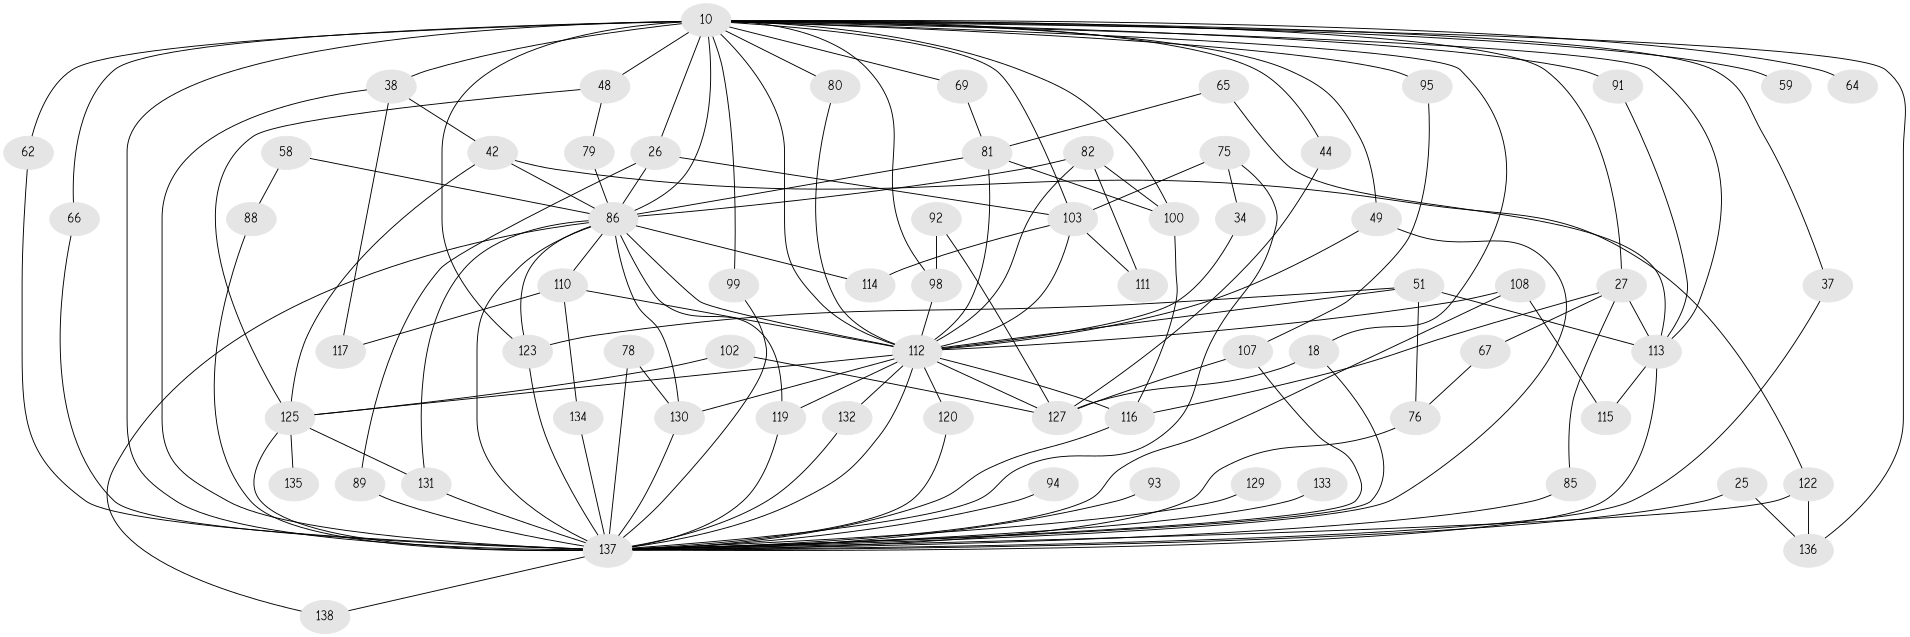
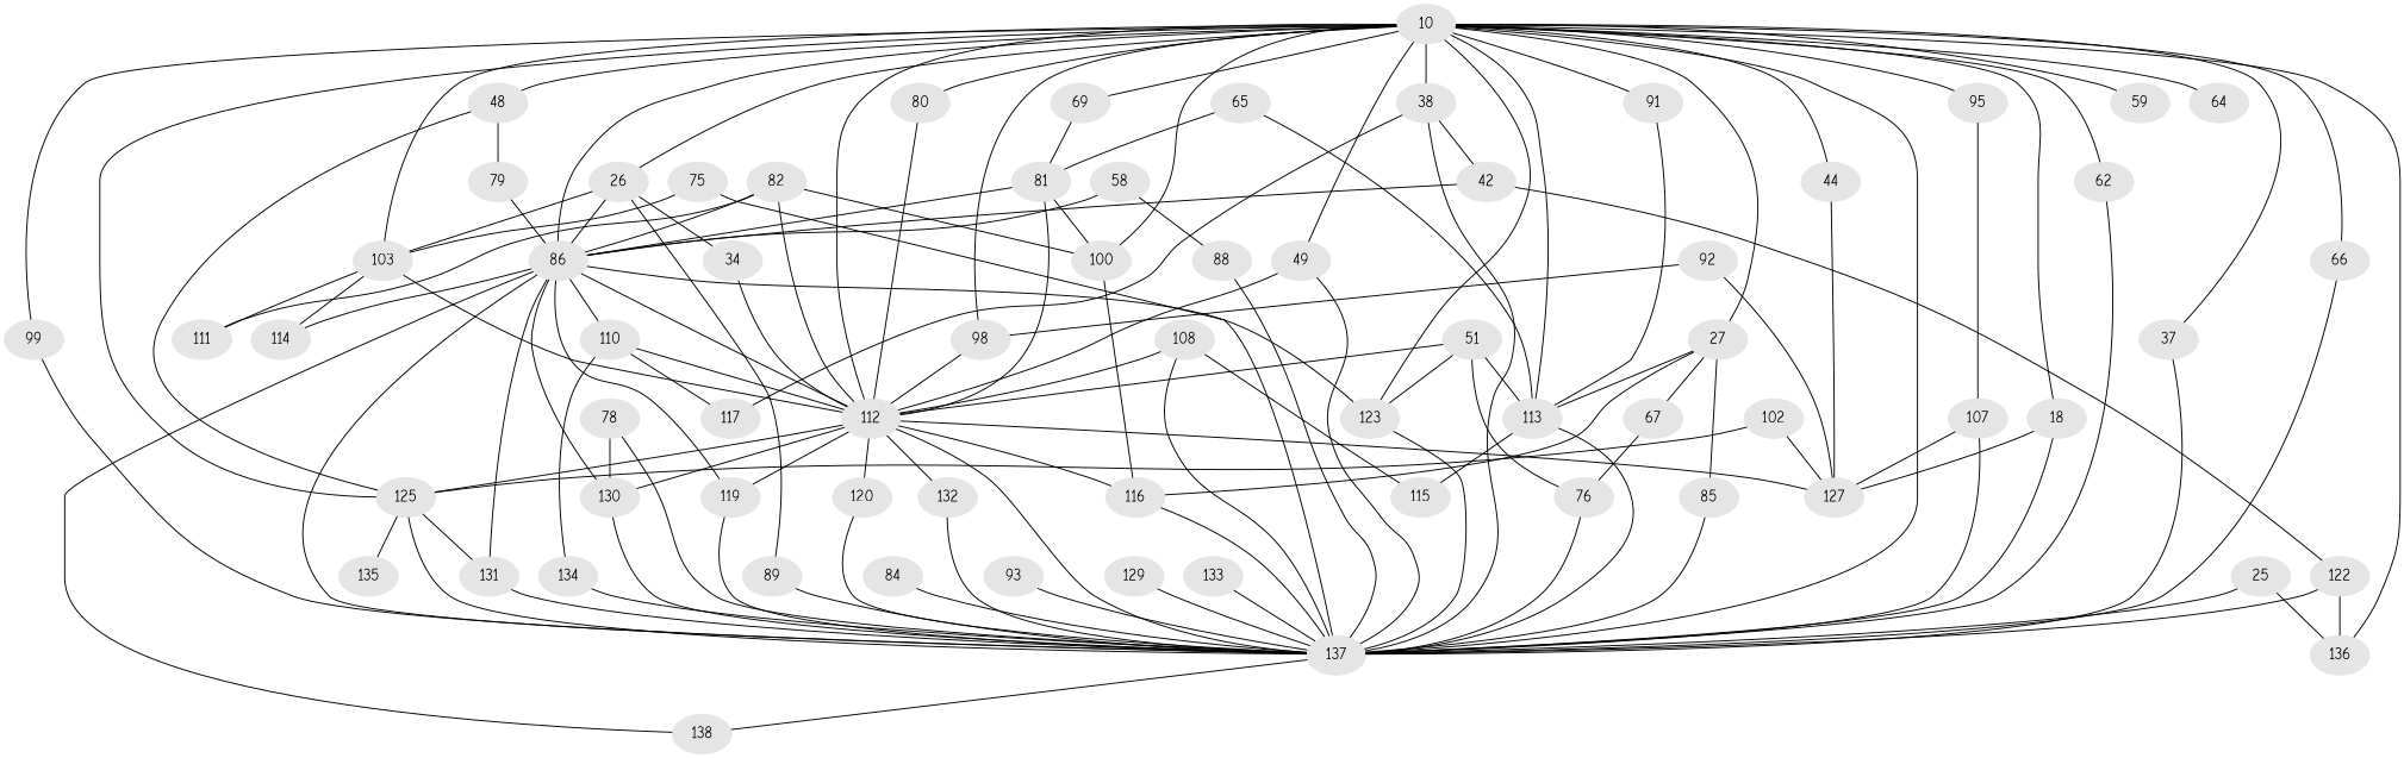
  graph {
    fontname="Comic Neue"
    node [color=gray90 fontname="Comic Neue" style=filled]
    edge [fontname="Comic Neue"]
    10 [super="+4+9"]
    18 [super="+11"]
    26 [super="+22"]
    27 [super="+13"]
    37
    38 [super="+31"]
    44
    48
    49 [super="+45+35"]
    59
    n11 [label=80 super="+16"]
    62
    64
    66
    69
    86 [super="+83"]
    91
    95
    98 [super="+43"]
    99
    100 [super="+97+71"]
    103 [super="+40+77+73"]
    112 [super="+56+2"]
    113 [super="+36+57+74+20"]
    123 [super="+54+94+121"]
    125 [super="+32+68+104"]
    136 [super="+109"]
    137 [super="+128+7"]
    127 [super="+19+39"]
    34
    89
    67
    85
    116 [super="+23+15"]
    42
    117
    79
    81 [super="+17+28"]
    130 [super="+63"]
    110 [super="+106"]
    114
    119 [super="+118"]
    131 [super="+80+124"]
    138 [super="+126"]
    107 [super="+29"]
    111
    120
    132
    115
    135
    25
    76
    122 [super="+90"]
    51 [super="+46"]
    58
    88
    65
    75
    78
    82 [super="+70"]
-   84 [label=94]
+   84
    134
    92 [super="+50"]
    93
    102
    108 [super="+72"]
    129
    133
    10 -- 18
    10 -- 26 [weight=2]
    10 -- 27 [weight=3]
    10 -- 37
    10 -- 38 [weight=2]
    10 -- 44
    10 -- 48 [weight=2]
    10 -- 49 [weight=2]
    10 -- 59 [weight=2]
    10 -- n11 [weight=2]
    10 -- 62
    10 -- 64 [weight=2]
    10 -- 66
    10 -- 69
    10 -- 86 [weight=10]
    10 -- 91 [weight=2]
    10 -- 95 [weight=2]
    10 -- 98
    10 -- 99
    10 -- 100 [weight=2]
    10 -- 103 [weight=2]
    10 -- 112 [weight=5]
    10 -- 113
    10 -- 123 [weight=2]
-   42 -- 125 [weight=3]
+   10 -- 125 [weight=3]
    10 -- 136
    10 -- 137 [weight=13]
    18 -- 137
    18 -- 127
    26 -- 86
    26 -- 103
-   75 -- 34
+   26 -- 34
    26 -- 89
    27 -- 113
    27 -- 67
    27 -- 85
    27 -- 116
    37 -- 137
    38 -- 137
    38 -- 42
    38 -- 117
    44 -- 127
    48 -- 125
    48 -- 79
    49 -- 112
    49 -- 137
    n11 -- 112
    62 -- 137
    66 -- 137
    69 -- 81
    86 -- 112 [weight=2]
    86 -- 123
    86 -- 137 [weight=6]
    86 -- 130
    86 -- 110 [weight=2]
    86 -- 114
    86 -- 119
    86 -- 131 [weight=2]
    86 -- 138 [weight=2]
    91 -- 113
    95 -- 107
    98 -- 112
    99 -- 137
    100 -- 116
    103 -- 112 [weight=3]
    103 -- 114
    103 -- 111
    112 -- 125
    112 -- 137 [weight=5]
    112 -- 127 [weight=3]
    112 -- 116
    112 -- 130
    112 -- 119
    112 -- 120
    112 -- 132
    113 -- 137 [weight=4]
    113 -- 115
    123 -- 137 [weight=3]
    125 -- 137 [weight=3]
    125 -- 131 [weight=2]
    125 -- 135 [weight=2]
    137 -- 138 [weight=2]
    34 -- 112
    89 -- 137
    67 -- 76
    85 -- 137
    116 -- 137
    42 -- 86
    42 -- 122
    79 -- 86
    81 -- 86
    81 -- 100
    81 -- 112 [weight=4]
    130 -- 137
    110 -- 112 [weight=3]
    110 -- 117
    110 -- 134
    119 -- 137
    131 -- 137 [weight=2]
    107 -- 137
    107 -- 127
    120 -- 137
    132 -- 137
    25 -- 136
    25 -- 137 [weight=2]
    76 -- 137
    122 -- 136
    122 -- 137 [weight=2]
    51 -- 112 [weight=2]
    51 -- 113
    51 -- 123
    51 -- 76
    58 -- 86 [weight=2]
    58 -- 88
    88 -- 137
    65 -- 113
    65 -- 81
    75 -- 103
    75 -- 137
    78 -- 137
    78 -- 130
    82 -- 86
    82 -- 100
    82 -- 112 [weight=2]
    82 -- 111
    84 -- 137
    134 -- 137
    92 -- 98
    92 -- 127 [weight=2]
    93 -- 137
    102 -- 125
    102 -- 127
    108 -- 112
    108 -- 137 [weight=2]
    108 -- 115
    129 -- 137 [weight=2]
    133 -- 137 [weight=2]
  }
